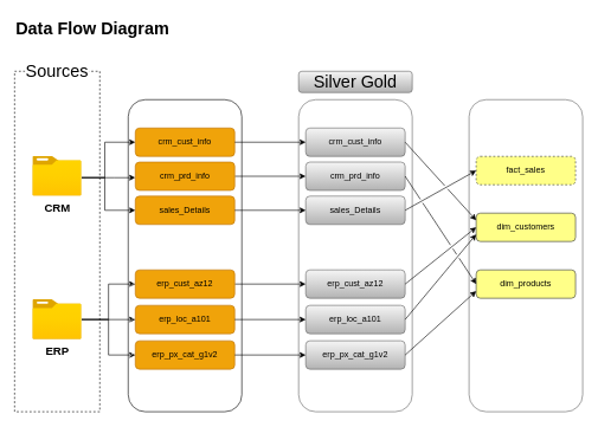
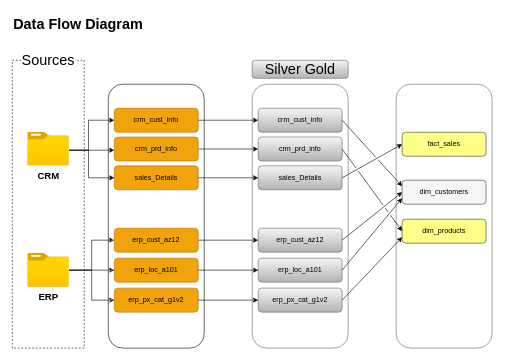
  <mxCell id="0" />
  <mxCell id="1" parent="0" />
  <mxCell id="2" value="" style="rounded=0;whiteSpace=wrap;html=1;fillColor=none;dashed=1;" parent="1" vertex="1"><mxGeometry x="20" y="100" width="120" height="480" as="geometry" /></mxCell>
  <mxCell id="3" value="&lt;font style=&quot;font-size: 24px;&quot;&gt;Sources&lt;/font&gt;" style="rounded=1;whiteSpace=wrap;html=1;strokeColor=none;" parent="1" vertex="1"><mxGeometry x="35" y="90" width="90" height="20" as="geometry" /></mxCell>
  <mxCell id="4" style="edgeStyle=orthogonalEdgeStyle;rounded=0;orthogonalLoop=1;jettySize=auto;html=1;" parent="1" source="7" target="16" edge="1"><mxGeometry relative="1" as="geometry"><mxPoint x="120" y="240" as="sourcePoint" /><Array as="points"><mxPoint x="160" y="250" /><mxPoint x="160" y="250" /></Array></mxGeometry></mxCell>
  <mxCell id="5" style="edgeStyle=orthogonalEdgeStyle;rounded=0;orthogonalLoop=1;jettySize=auto;html=1;entryX=0;entryY=0.5;entryDx=0;entryDy=0;" parent="1" source="7" target="14" edge="1"><mxGeometry relative="1" as="geometry"><Array as="points"><mxPoint x="147" y="250" /><mxPoint x="147" y="200" /></Array></mxGeometry></mxCell>
  <mxCell id="6" style="edgeStyle=orthogonalEdgeStyle;rounded=0;orthogonalLoop=1;jettySize=auto;html=1;entryX=0;entryY=0.5;entryDx=0;entryDy=0;" parent="1" source="7" target="17" edge="1"><mxGeometry relative="1" as="geometry"><Array as="points"><mxPoint x="147" y="250" /><mxPoint x="147" y="296" /></Array></mxGeometry></mxCell>
  <mxCell id="7" value="&lt;font style=&quot;font-size: 16px;&quot;&gt;&lt;b&gt;CRM&lt;/b&gt;&lt;/font&gt;" style="image;aspect=fixed;html=1;points=[];align=center;fontSize=12;image=img/lib/azure2/general/Folder_Blank.svg;" parent="1" vertex="1"><mxGeometry x="45.5" y="220" width="69" height="56.0" as="geometry" /></mxCell>
  <mxCell id="8" style="edgeStyle=orthogonalEdgeStyle;rounded=0;orthogonalLoop=1;jettySize=auto;html=1;entryX=0;entryY=0.5;entryDx=0;entryDy=0;" parent="1" source="11" target="20" edge="1"><mxGeometry relative="1" as="geometry" /></mxCell>
  <mxCell id="9" style="edgeStyle=orthogonalEdgeStyle;rounded=0;orthogonalLoop=1;jettySize=auto;html=1;entryX=0;entryY=0.5;entryDx=0;entryDy=0;" parent="1" source="11" target="19" edge="1"><mxGeometry relative="1" as="geometry" /></mxCell>
  <mxCell id="10" style="edgeStyle=orthogonalEdgeStyle;rounded=0;orthogonalLoop=1;jettySize=auto;html=1;entryX=0;entryY=0.5;entryDx=0;entryDy=0;" parent="1" source="11" target="21" edge="1"><mxGeometry relative="1" as="geometry" /></mxCell>
  <mxCell id="11" value="&lt;font style=&quot;font-size: 16px;&quot;&gt;&lt;b&gt;ERP&lt;/b&gt;&lt;/font&gt;" style="image;aspect=fixed;html=1;points=[];align=center;fontSize=12;image=img/lib/azure2/general/Folder_Blank.svg;" parent="1" vertex="1"><mxGeometry x="45.5" y="422" width="69" height="56.0" as="geometry" /></mxCell>
  <mxCell id="12" value="&lt;font style=&quot;font-size: 24px;&quot;&gt;&lt;b&gt;Data Flow Diagram&lt;/b&gt;&lt;/font&gt;" style="text;html=1;align=center;verticalAlign=middle;whiteSpace=wrap;rounded=0;" parent="1" vertex="1"><mxGeometry x="20" width="220" height="40" as="geometry" y="20" /></mxCell>
  <mxCell id="13" value="" style="rounded=1;whiteSpace=wrap;html=1;fillStyle=hatch;" parent="1" vertex="1"><mxGeometry x="180" y="140" width="160" height="440" as="geometry" /></mxCell>
  <mxCell id="14" value="crm_cust_info" style="rounded=1;whiteSpace=wrap;html=1;fillColor=#f0a30a;fontColor=#000000;strokeColor=#BD7000;" parent="1" vertex="1"><mxGeometry x="190" y="180" width="140" height="40" as="geometry" /></mxCell>
  <mxCell id="15" style="edgeStyle=orthogonalEdgeStyle;rounded=0;orthogonalLoop=1;jettySize=auto;html=1;entryX=0;entryY=0.5;entryDx=0;entryDy=0;" parent="1" source="16" target="25" edge="1"><mxGeometry relative="1" as="geometry" /></mxCell>
  <mxCell id="16" value="crm_prd_info" style="rounded=1;whiteSpace=wrap;html=1;fillColor=#f0a30a;fontColor=#000000;strokeColor=#BD7000;" parent="1" vertex="1"><mxGeometry x="190" y="228" width="140" height="40" as="geometry" /></mxCell>
  <mxCell id="17" value="sales_Details" style="rounded=1;whiteSpace=wrap;html=1;fillColor=#f0a30a;fontColor=#000000;strokeColor=#BD7000;" parent="1" vertex="1"><mxGeometry x="190" y="276" width="140" height="40" as="geometry" /></mxCell>
  <mxCell id="18" style="edgeStyle=orthogonalEdgeStyle;rounded=0;orthogonalLoop=1;jettySize=auto;html=1;entryX=0;entryY=0.5;entryDx=0;entryDy=0;" parent="1" source="19" target="27" edge="1"><mxGeometry relative="1" as="geometry" /></mxCell>
  <mxCell id="19" value="erp_cust_az12" style="rounded=1;whiteSpace=wrap;html=1;fillColor=#f0a30a;fontColor=#000000;strokeColor=#BD7000;" parent="1" vertex="1"><mxGeometry x="190" y="380" width="140" height="40" as="geometry" /></mxCell>
  <mxCell id="20" value="erp_loc_a101" style="rounded=1;whiteSpace=wrap;html=1;fillColor=#f0a30a;fontColor=#000000;strokeColor=#BD7000;" parent="1" vertex="1"><mxGeometry x="190" y="430" width="140" height="40" as="geometry" /></mxCell>
  <mxCell id="21" value="erp_px_cat_g1v2" style="rounded=1;whiteSpace=wrap;html=1;fillColor=#f0a30a;fontColor=#000000;strokeColor=#BD7000;" parent="1" vertex="1"><mxGeometry x="190" y="480" width="140" height="40" as="geometry" /></mxCell>
  <mxCell id="22" value="" style="rounded=1;whiteSpace=wrap;html=1;fillStyle=hatch;fillColor=none;gradientColor=#b3b3b3;strokeColor=#666666;" parent="1" vertex="1"><mxGeometry x="420" y="140" width="160" height="440" as="geometry" /></mxCell>
  <mxCell id="23" value="&lt;font style=&quot;font-size: 24px;&quot;&gt;Silver Gold&lt;/font&gt;" style="text;html=1;align=center;verticalAlign=middle;whiteSpace=wrap;rounded=1;fillColor=#f5f5f5;strokeColor=#666666;fontSize=11;gradientColor=#b3b3b3;" parent="1" vertex="1"><mxGeometry x="420" y="100" width="160" height="30" as="geometry" /></mxCell>
  <mxCell id="24" value="crm_cust_info" style="rounded=1;whiteSpace=wrap;html=1;fillColor=#f5f5f5;strokeColor=#666666;gradientColor=#b3b3b3;" parent="1" vertex="1"><mxGeometry x="430" y="180" width="140" height="40" as="geometry" /></mxCell>
  <mxCell id="25" value="crm_prd_info" style="rounded=1;whiteSpace=wrap;html=1;fillColor=#f5f5f5;strokeColor=#666666;gradientColor=#b3b3b3;" parent="1" vertex="1"><mxGeometry x="430" y="228" width="140" height="40" as="geometry" /></mxCell>
  <mxCell id="26" value="sales_Details" style="rounded=1;whiteSpace=wrap;html=1;fillColor=#f5f5f5;strokeColor=#666666;gradientColor=#b3b3b3;" parent="1" vertex="1"><mxGeometry x="430" y="276" width="140" height="40" as="geometry" /></mxCell>
  <mxCell id="27" value="erp_cust_az12" style="rounded=1;whiteSpace=wrap;html=1;fillColor=#f5f5f5;strokeColor=#666666;gradientColor=#b3b3b3;" parent="1" vertex="1"><mxGeometry x="430" y="380" width="140" height="40" as="geometry" /></mxCell>
  <mxCell id="28" value="erp_loc_a101" style="rounded=1;whiteSpace=wrap;html=1;fillColor=#f5f5f5;strokeColor=#666666;gradientColor=#b3b3b3;" parent="1" vertex="1"><mxGeometry x="430" y="430" width="140" height="40" as="geometry" /></mxCell>
  <mxCell id="29" value="erp_px_cat_g1v2" style="rounded=1;whiteSpace=wrap;html=1;fillColor=#f5f5f5;strokeColor=#666666;gradientColor=#b3b3b3;" parent="1" vertex="1"><mxGeometry x="430" y="480" width="140" height="40" as="geometry" /></mxCell>
  <mxCell id="30" style="edgeStyle=orthogonalEdgeStyle;rounded=0;orthogonalLoop=1;jettySize=auto;html=1;entryX=0;entryY=0.5;entryDx=0;entryDy=0;" parent="1" source="20" target="28" edge="1"><mxGeometry relative="1" as="geometry" /></mxCell>
  <mxCell id="31" style="edgeStyle=orthogonalEdgeStyle;rounded=0;orthogonalLoop=1;jettySize=auto;html=1;entryX=0;entryY=0.5;entryDx=0;entryDy=0;" parent="1" source="21" target="29" edge="1"><mxGeometry relative="1" as="geometry" /></mxCell>
  <mxCell id="32" style="edgeStyle=orthogonalEdgeStyle;rounded=0;orthogonalLoop=1;jettySize=auto;html=1;entryX=0;entryY=0.5;entryDx=0;entryDy=0;" parent="1" source="17" target="26" edge="1"><mxGeometry relative="1" as="geometry" /></mxCell>
  <mxCell id="33" style="edgeStyle=orthogonalEdgeStyle;rounded=0;orthogonalLoop=1;jettySize=auto;html=1;entryX=0;entryY=0.5;entryDx=0;entryDy=0;" parent="1" source="14" target="24" edge="1"><mxGeometry relative="1" as="geometry" /></mxCell>
  <mxCell id="34" value="" style="rounded=1;whiteSpace=wrap;html=1;fillStyle=hatch;fillColor=none;gradientColor=#b3b3b3;strokeColor=#666666;" vertex="1" parent="1"><mxGeometry x="660" y="140" width="160" height="440" as="geometry" /></mxCell>
- <mxCell id="35" value="fact_sales" style="rounded=1;whiteSpace=wrap;html=1;fillColor=#ffff88;strokeColor=#36393d;dashed=1;" vertex="1" parent="1"><mxGeometry x="670" y="220" width="140" height="40" as="geometry" /></mxCell>
- <mxCell id="36" value="dim_customers" style="rounded=1;whiteSpace=wrap;html=1;fillColor=#ffff88;strokeColor=#36393d;" vertex="1" parent="1"><mxGeometry x="670" y="300" width="140" height="40" as="geometry" /></mxCell>
- <mxCell id="37" value="dim_products" style="rounded=1;whiteSpace=wrap;html=1;fillColor=#ffff88;strokeColor=#36393d;" vertex="1" parent="1"><mxGeometry x="670" y="380" width="140" height="40" as="geometry" /></mxCell>
+ <mxCell id="35" value="fact_sales" style="rounded=1;whiteSpace=wrap;html=1;fillColor=#ffff88;strokeColor=#36393d;" vertex="1" parent="1"><mxGeometry x="670" y="220" width="140" height="40" as="geometry" /></mxCell>
+ <mxCell id="36" value="dim_customers" style="rounded=1;whiteSpace=wrap;html=1;fillColor=#f5f5f5;strokeColor=#36393d;" vertex="1" parent="1"><mxGeometry x="670" y="300" width="140" height="40" as="geometry" /></mxCell>
+ <mxCell id="37" value="dim_products" style="rounded=1;whiteSpace=wrap;html=1;fillColor=#ffff88;strokeColor=#36393d;" vertex="1" parent="1"><mxGeometry x="670" y="365" width="140" height="40" as="geometry" /></mxCell>
  <mxCell id="38" value="" style="endArrow=classic;html=1;rounded=0;entryX=0;entryY=0.5;entryDx=0;entryDy=0;exitX=1;exitY=0.5;exitDx=0;exitDy=0;jumpStyle=gap;" edge="1" parent="1" source="26" target="35"><mxGeometry width="50" height="50" relative="1" as="geometry"><mxPoint x="570" y="300" as="sourcePoint" /><mxPoint x="620" y="250" as="targetPoint" /></mxGeometry></mxCell>
  <mxCell id="39" value="" style="endArrow=classic;html=1;rounded=0;exitX=1;exitY=0.5;exitDx=0;exitDy=0;entryX=0;entryY=0.25;entryDx=0;entryDy=0;jumpStyle=gap;" edge="1" parent="1" source="24" target="36"><mxGeometry width="50" height="50" relative="1" as="geometry"><mxPoint x="570" y="198" as="sourcePoint" /><mxPoint x="670" y="320" as="targetPoint" /></mxGeometry></mxCell>
  <mxCell id="40" value="" style="endArrow=classic;html=1;rounded=0;exitX=1;exitY=0.5;exitDx=0;exitDy=0;entryX=0;entryY=0.5;entryDx=0;entryDy=0;jumpStyle=gap;" edge="1" parent="1" source="27" target="36"><mxGeometry width="50" height="50" relative="1" as="geometry"><mxPoint x="570" y="404" as="sourcePoint" /><mxPoint x="680" y="320" as="targetPoint" /></mxGeometry></mxCell>
  <mxCell id="41" value="" style="endArrow=classic;html=1;rounded=0;entryX=0;entryY=0.75;entryDx=0;entryDy=0;exitX=1;exitY=0.5;exitDx=0;exitDy=0;jumpStyle=gap;" edge="1" parent="1" source="28" target="36"><mxGeometry width="50" height="50" relative="1" as="geometry"><mxPoint x="590" y="454" as="sourcePoint" /><mxPoint x="690" y="390" as="targetPoint" /></mxGeometry></mxCell>
  <mxCell id="42" value="" style="endArrow=classic;html=1;rounded=0;exitX=1;exitY=0.5;exitDx=0;exitDy=0;entryX=0;entryY=0.5;entryDx=0;entryDy=0;jumpStyle=gap;" edge="1" parent="1" source="25" target="37"><mxGeometry width="50" height="50" relative="1" as="geometry"><mxPoint x="580" y="260" as="sourcePoint" /><mxPoint x="680" y="370" as="targetPoint" /></mxGeometry></mxCell>
  <mxCell id="43" value="" style="endArrow=classic;html=1;rounded=0;exitX=1;exitY=0.5;exitDx=0;exitDy=0;entryX=0;entryY=0.75;entryDx=0;entryDy=0;jumpStyle=gap;" edge="1" parent="1" source="29" target="37"><mxGeometry width="50" height="50" relative="1" as="geometry"><mxPoint x="590" y="316" as="sourcePoint" /><mxPoint x="690" y="468" as="targetPoint" /></mxGeometry></mxCell>
